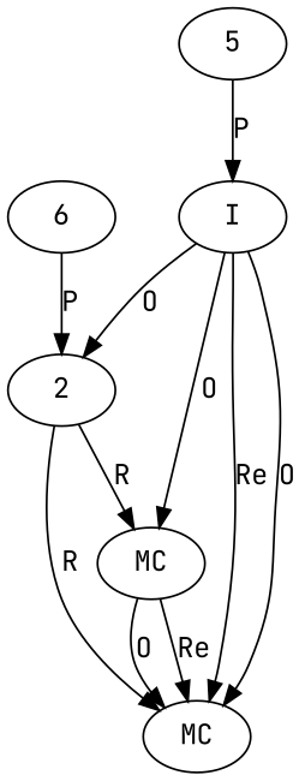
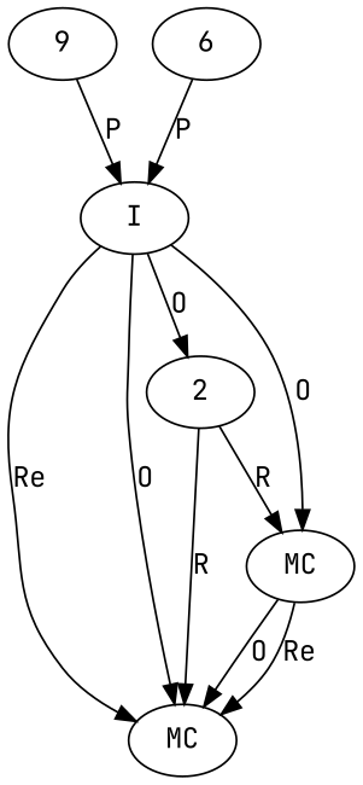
  digraph {
    fontname="JetBrains Mono"
    node [fontname="JetBrains Mono" t=StringTokenizer]
    edge [fontname="JetBrains Mono"]
    n1 [l=171 label=MC s="nextToken()"]
    2 [n=st]
    n3 [l=170 label=MC s="hasMoreTokens()"]
    n4 [l=169 label=I]
-   5 [t=String v="; "]
+   5 [t=String v="; " label=9]
    6 [n=value t=String]
    2 -> n1 [label=R]
    2 -> n3 [label=R]
    n3 -> n1 [label=O]
    n3 -> n1 [label=Re]
    n4 -> n1 [label=Re]
    n4 -> n1 [label=O]
    n4 -> 2 [label=O]
    n4 -> n3 [label=O]
    5 -> n4 [label=P]
-   6 -> 2 [label=P]
+   6 -> n4 [label=P]
  }
